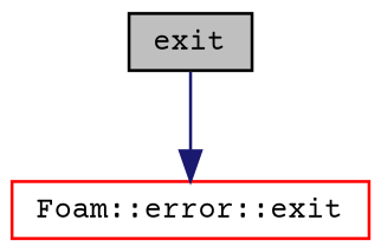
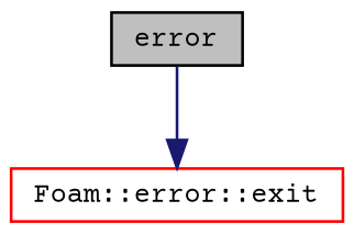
  digraph {
    rankdir=TB
    fontname="Courier Prime"
    node [fontname="Courier Prime" fontsize=10 shape=record]
-   n1 [color=black fillcolor=grey75 fontcolor=black height=0.2 label=exit style=filled width=0.4]
+   n1 [color=black fillcolor=grey75 fontcolor=black height=0.2 label=error style=filled width=0.4]
    n2 [color=red height=0.2 label="Foam::error::exit" width=0.4]
    n1 -> n2 [color=midnightblue fontname="Courier Prime" fontsize=10 labelfontname=Helvetica labelfontsize=10 style=solid]
  }
